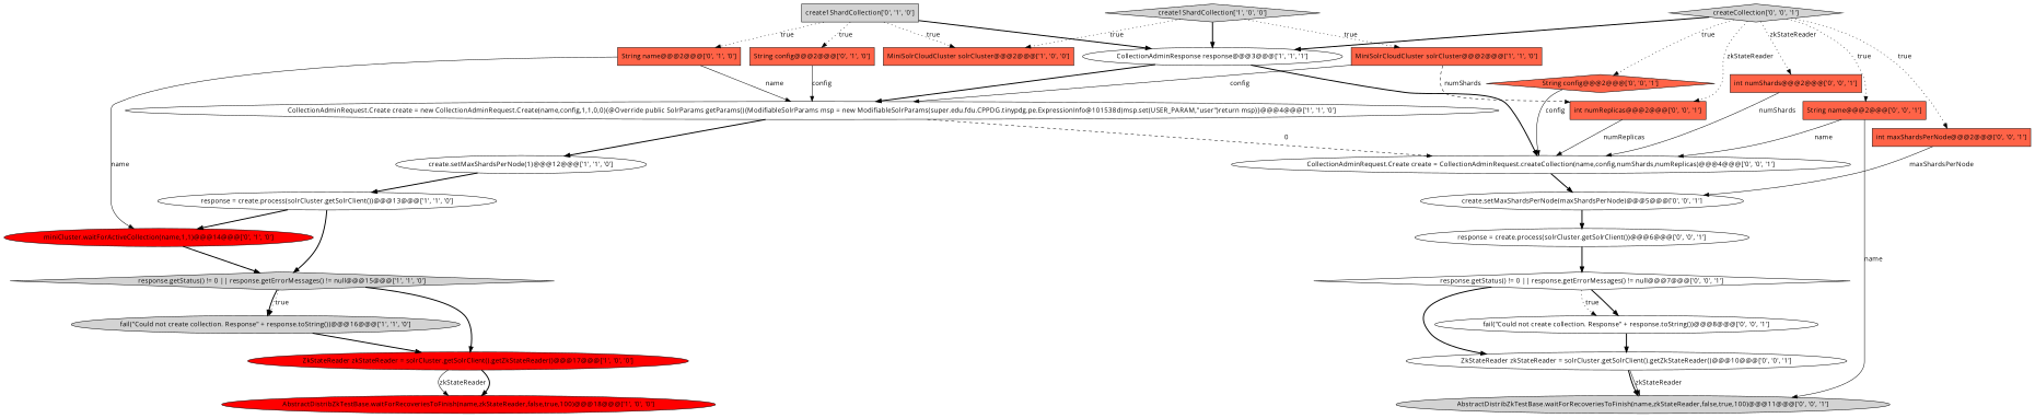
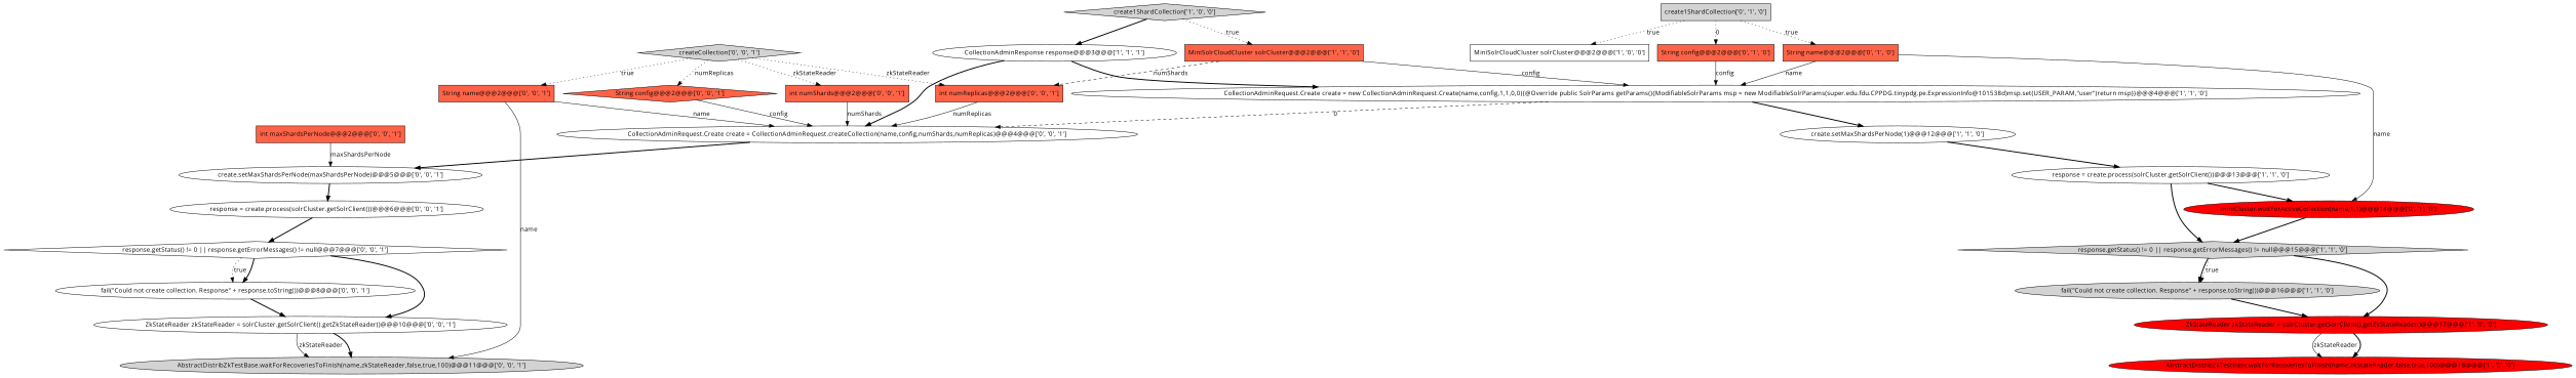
  digraph {
    fontname="Open Sans"
    node [fillcolor=white fontname="Open Sans" shape=ellipse style=filled]
    edge [fontname="Open Sans" style=bold]
    n1 [fillcolor=tomato label="String config@@@2@@@['0', '1', '0']" shape=box]
    n2 [label="CollectionAdminRequest.Create create = new CollectionAdminRequest.Create(name,config,1,1,0,0){@Override public SolrParams getParams(){ModifiableSolrParams msp = new ModifiableSolrParams(super.edu.fdu.CPPDG.tinypdg.pe.ExpressionInfo@101538d)msp.set(USER_PARAM,\"user\")return msp}}@@@4@@@['1', '1', '0']"]
    n3 [label="CollectionAdminRequest.Create create = CollectionAdminRequest.createCollection(name,config,numShards,numReplicas)@@@4@@@['0', '0', '1']"]
    n4 [label="create.setMaxShardsPerNode(1)@@@12@@@['1', '1', '0']"]
    n5 [fillcolor=tomato label="String name@@@2@@@['0', '0', '1']" shape=box]
    n6 [fillcolor=lightgray label="AbstractDistribZkTestBase.waitForRecoveriesToFinish(name,zkStateReader,false,true,100)@@@11@@@['0', '0', '1']"]
    n7 [label="create.setMaxShardsPerNode(maxShardsPerNode)@@@5@@@['0', '0', '1']"]
    n8 [fillcolor=lightgray label="create1ShardCollection['1', '0', '0']" shape=diamond]
-   n9 [fillcolor=tomato label="MiniSolrCloudCluster solrCluster@@@2@@@['1', '0', '0']" shape=box]
+   n9 [label="MiniSolrCloudCluster solrCluster@@@2@@@['1', '0', '0']" shape=box]
    n10 [label="CollectionAdminResponse response@@@3@@@['1', '1', '1']"]
    n11 [fillcolor=tomato label="MiniSolrCloudCluster solrCluster@@@2@@@['1', '1', '0']" shape=box]
    n12 [fillcolor=tomato label="int numReplicas@@@2@@@['0', '0', '1']" shape=box]
    n13 [label="response = create.process(solrCluster.getSolrClient())@@@6@@@['0', '0', '1']"]
    n14 [label="response.getStatus() != 0 || response.getErrorMessages() != null@@@7@@@['0', '0', '1']" shape=diamond]
    n15 [label="response = create.process(solrCluster.getSolrClient())@@@13@@@['1', '1', '0']"]
    n16 [fillcolor=lightgray label="response.getStatus() != 0 || response.getErrorMessages() != null@@@15@@@['1', '1', '0']" shape=diamond]
    n17 [fillcolor=red label="miniCluster.waitForActiveCollection(name,1,1)@@@14@@@['0', '1', '0']"]
    n18 [fillcolor=red label="ZkStateReader zkStateReader = solrCluster.getSolrClient().getZkStateReader()@@@17@@@['1', '0', '0']"]
    n19 [fillcolor=lightgray label="fail(\"Could not create collection. Response\" + response.toString())@@@16@@@['1', '1', '0']"]
    n20 [fillcolor=red label="AbstractDistribZkTestBase.waitForRecoveriesToFinish(name,zkStateReader,false,true,100)@@@18@@@['1', '0', '0']"]
    n21 [label="fail(\"Could not create collection. Response\" + response.toString())@@@8@@@['0', '0', '1']"]
    n22 [label="ZkStateReader zkStateReader = solrCluster.getSolrClient().getZkStateReader()@@@10@@@['0', '0', '1']"]
    n23 [fillcolor=tomato label="String config@@@2@@@['0', '0', '1']" shape=diamond]
    n24 [fillcolor=tomato label="int maxShardsPerNode@@@2@@@['0', '0', '1']" shape=box]
    n25 [fillcolor=tomato label="String name@@@2@@@['0', '1', '0']" shape=box]
    n26 [fillcolor=lightgray label="create1ShardCollection['0', '1', '0']" shape=box]
    n27 [fillcolor=lightgray label="createCollection['0', '0', '1']" shape=diamond]
    n28 [fillcolor=tomato label="int numShards@@@2@@@['0', '0', '1']" shape=box]
    n1 -> n2 [label=config style=solid]
    n2 -> n3 [label=0 style=dashed]
    n2 -> n4
    n3 -> n7
    n4 -> n15
    n5 -> n3 [label=name style=solid]
    n5 -> n6 [label=name style=solid]
    n7 -> n13
-   n8 -> n9 [label=true style=dotted]
    n8 -> n10
    n8 -> n11 [label=true style=dotted]
    n10 -> n2
    n10 -> n3
    n11 -> n2 [label=config style=solid]
    n11 -> n12 [label=numShards style=dashed]
    n12 -> n3 [label=numReplicas style=solid]
    n13 -> n14
    n14 -> n21
    n14 -> n21 [label=true style=dotted]
    n14 -> n22
    n15 -> n16
    n15 -> n17
    n16 -> n18
    n16 -> n19 [label=true style=dotted]
    n16 -> n19
    n17 -> n16
    n18 -> n20
    n18 -> n20 [label=zkStateReader style=solid]
    n19 -> n18
    n21 -> n22
    n22 -> n6
    n22 -> n6 [label=zkStateReader style=solid]
    n23 -> n3 [label=config style=solid]
    n24 -> n7 [label=maxShardsPerNode style=solid]
    n25 -> n2 [label=name style=solid]
    n25 -> n17 [label=name style=solid]
-   n26 -> n1 [label=true style=dotted]
+   n26 -> n1 [label=0 style=dotted]
    n26 -> n9 [label=true style=dotted]
-   n26 -> n10
    n26 -> n25 [label=true style=dotted]
    n27 -> n5 [label=true style=dotted]
-   n27 -> n10
    n27 -> n12 [label=zkStateReader style=dotted]
-   n27 -> n23 [label=true style=dotted]
-   n27 -> n24 [label=true style=dotted]
+   n27 -> n23 [label=numReplicas style=dotted]
    n27 -> n28 [label=zkStateReader style=dotted]
    n28 -> n3 [label=numShards style=solid]
  }
